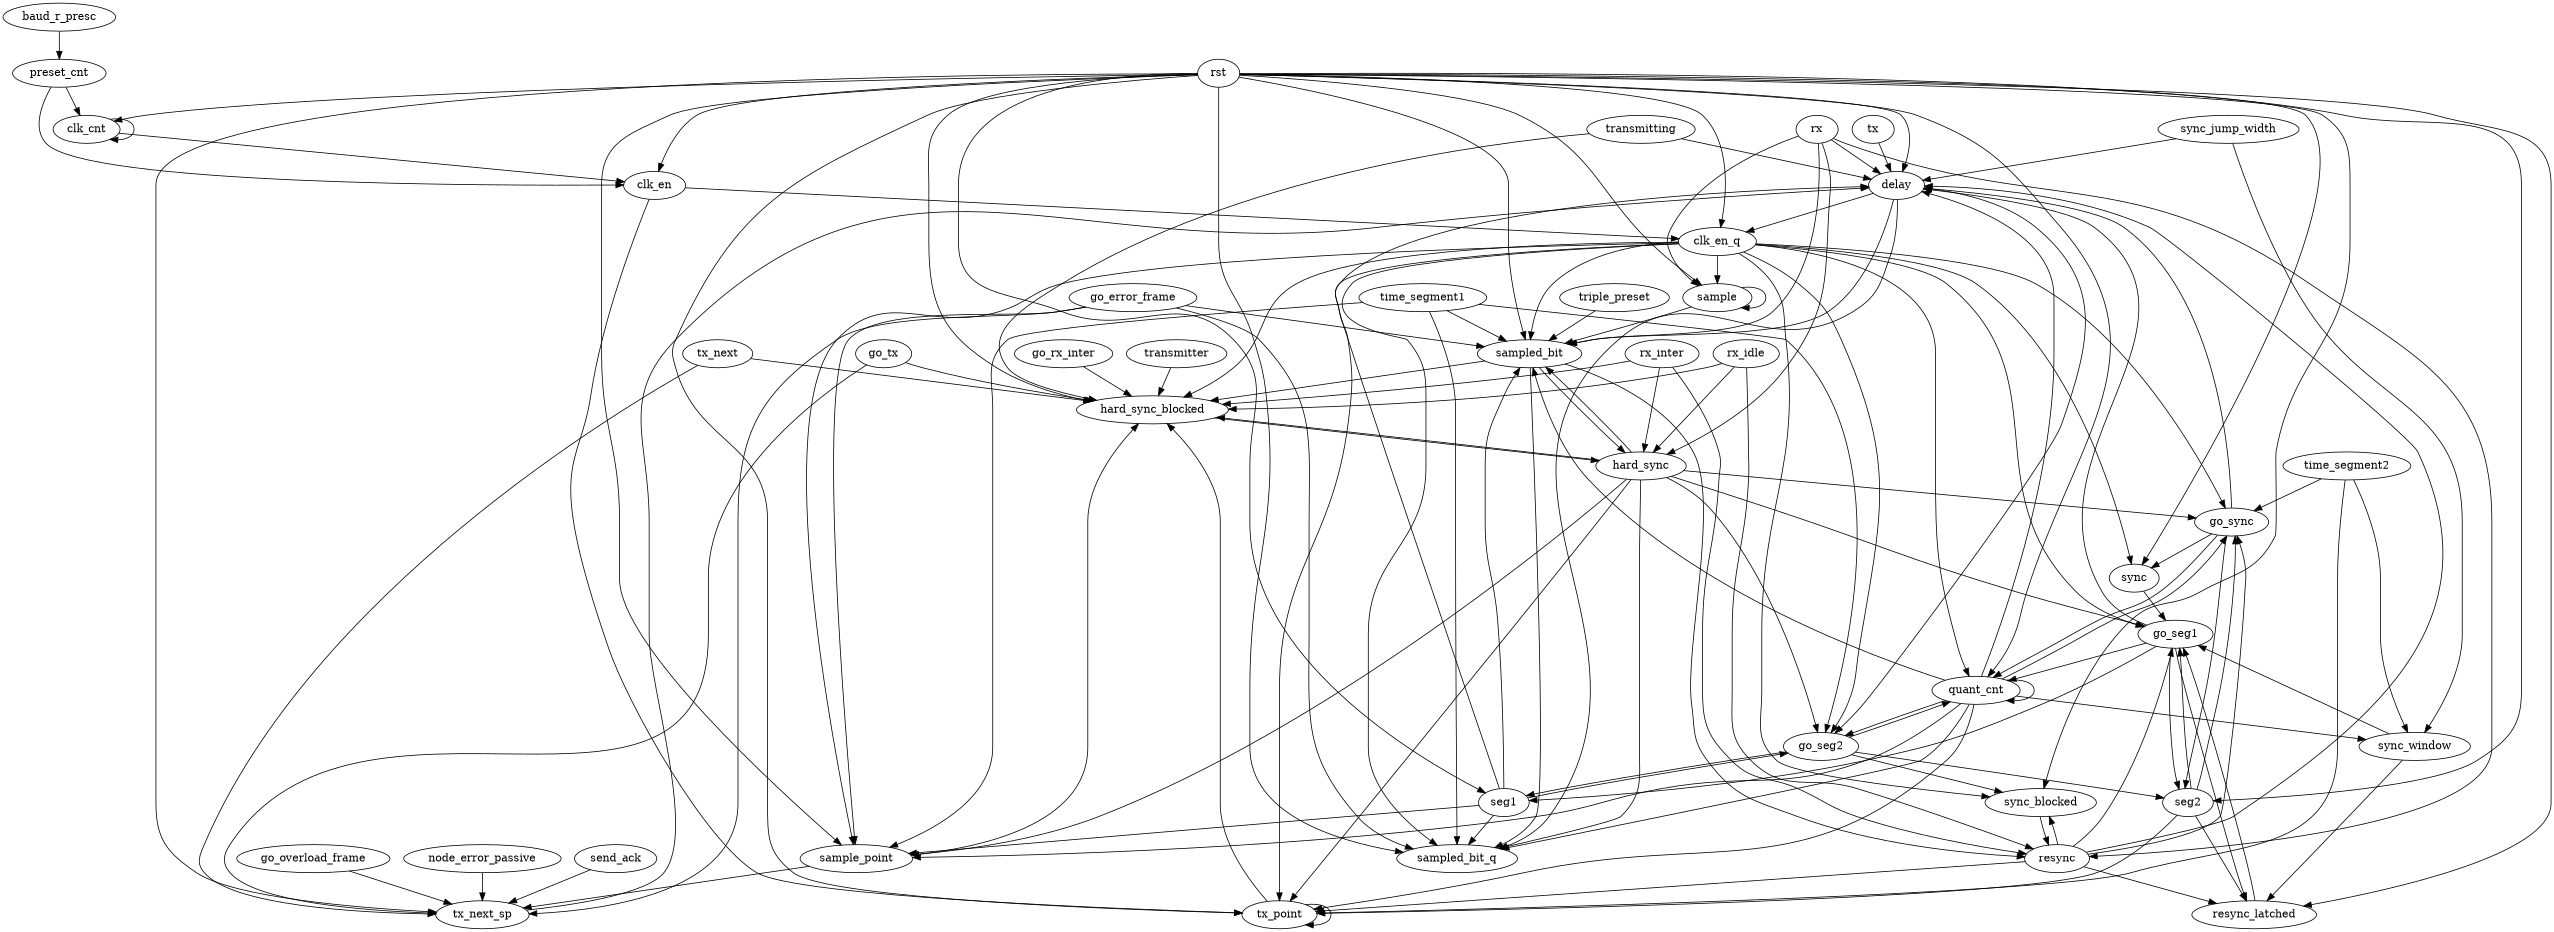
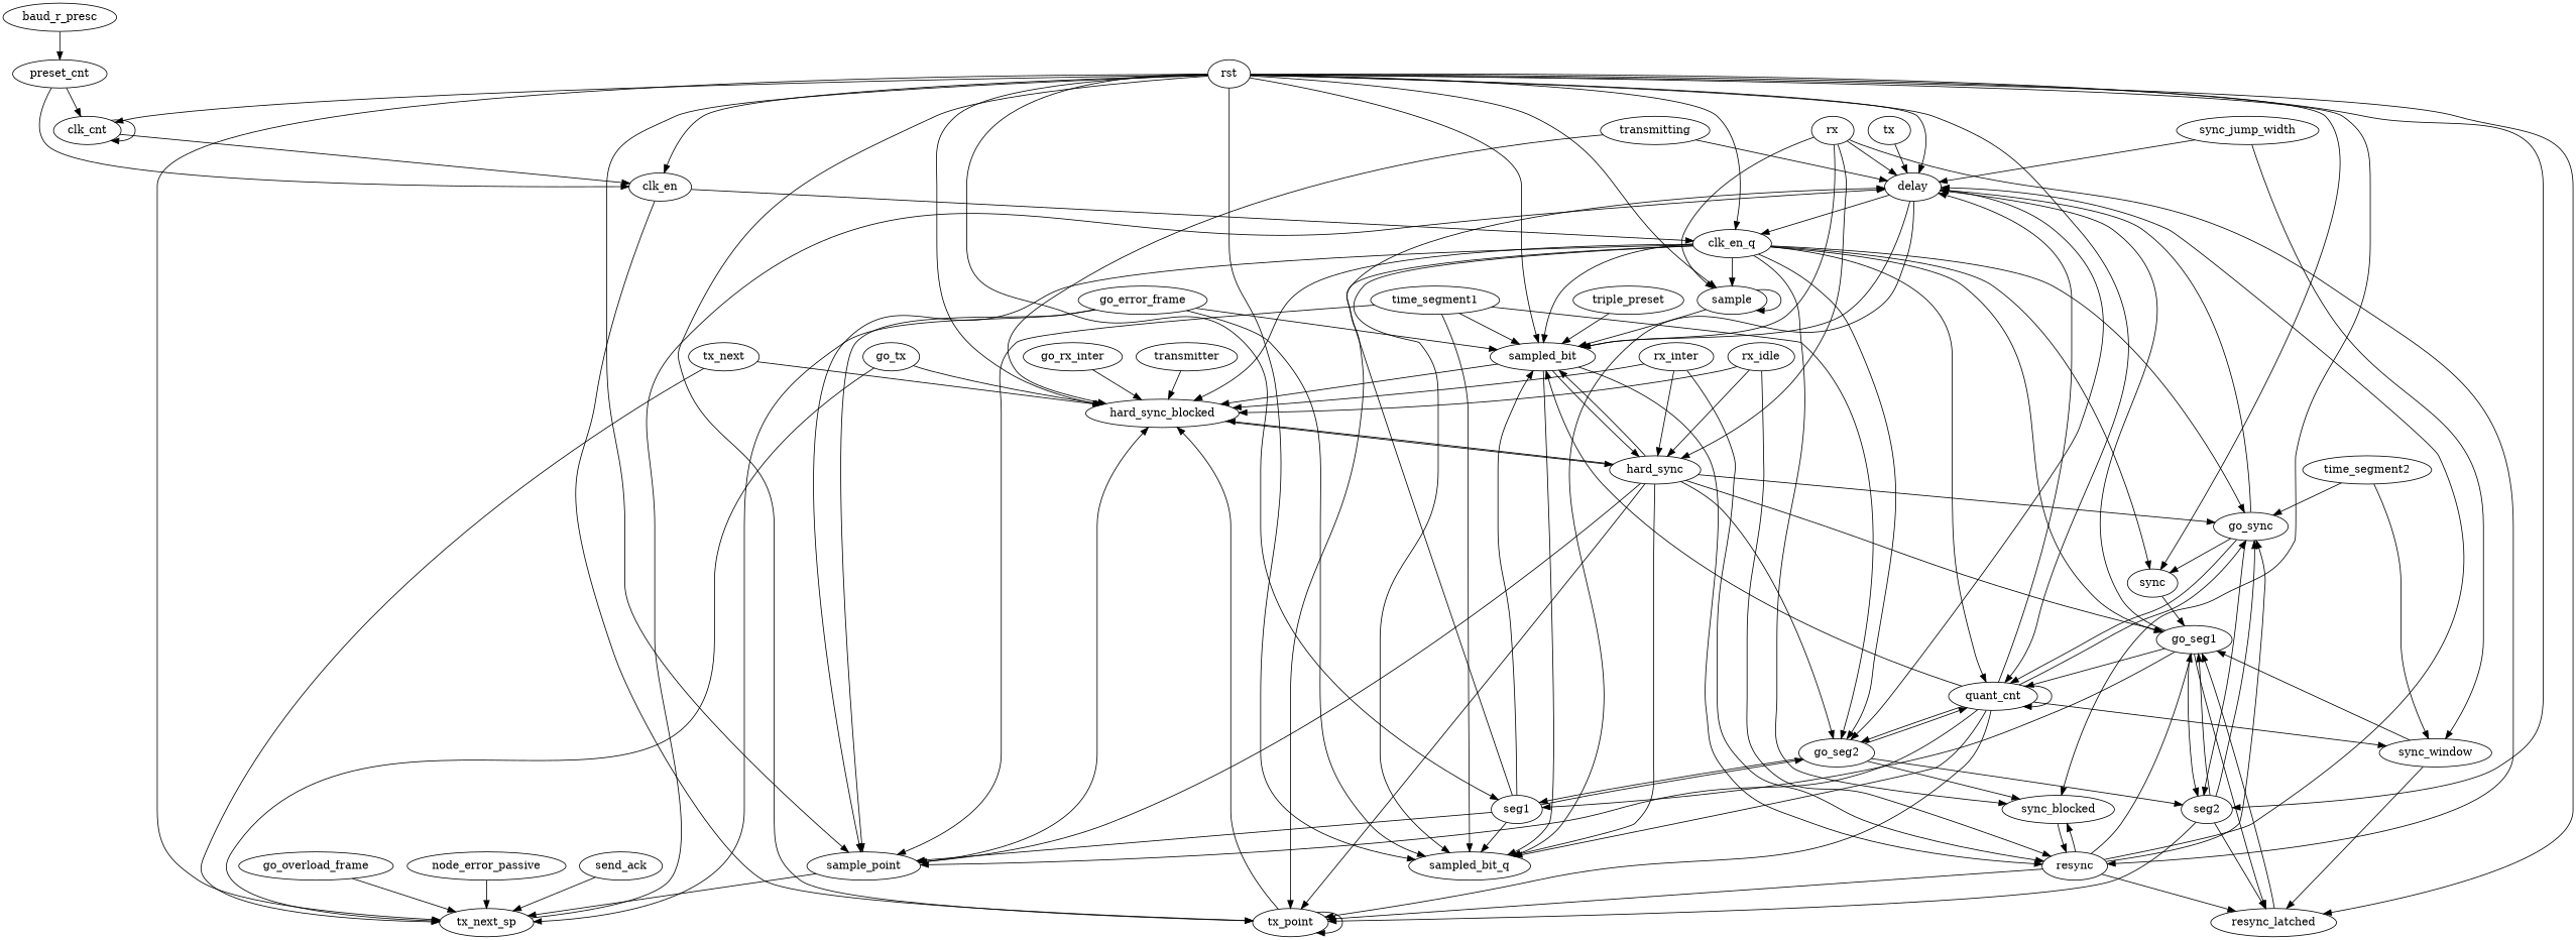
  digraph {
    edge [weight=1.0]
    transmitting
    delay
    hard_sync_blocked
    sampled_bit
    sampled_bit_q
    go_seg2
    clk_en_q
    hard_sync
    sample_point
    tx_next_sp
    resync
    seg2
    quant_cnt
    seg1
    sync_blocked
    go_seg1
    tx_point
    go_sync
    resync_latched
    sync
    sync_window
    preset_cnt
    clk_cnt
    clk_en
    sample
    time_segment2
    go_error_frame
    tx_next
    tx
    go_tx
    go_rx_inter
    rx
    time_segment1
    rst
    sync_jump_width
    baud_r_presc
    transmitter
    rx_inter
    go_overload_frame
    node_error_passive
    send_ack
    n42 [label=triple_preset]
    rx_idle
    transmitting -> delay [weight=4.0]
    transmitting -> hard_sync_blocked [weight=2.0]
    delay -> sampled_bit [weight=2.0]
    delay -> sampled_bit_q [weight=2.0]
    delay -> go_seg2
    delay -> clk_en_q [weight=2.0]
    hard_sync_blocked -> hard_sync
    sampled_bit -> hard_sync_blocked
    sampled_bit -> sampled_bit_q [weight=2.0]
    sampled_bit -> hard_sync
    sampled_bit -> resync
    go_seg2 -> seg2 [weight=2.0]
    go_seg2 -> quant_cnt [weight=2.0]
    go_seg2 -> seg1
    go_seg2 -> sync_blocked
    clk_en_q -> hard_sync_blocked [weight=2.0]
    clk_en_q -> sampled_bit [weight=2.0]
    clk_en_q -> sampled_bit_q [weight=2.0]
    clk_en_q -> go_seg2
    clk_en_q -> sample_point [weight=3.0]
    clk_en_q -> quant_cnt
    clk_en_q -> sync_blocked [weight=2.0]
    clk_en_q -> go_seg1
    clk_en_q -> tx_point
    clk_en_q -> go_sync
    clk_en_q -> sync
    clk_en_q -> sample
    hard_sync -> hard_sync_blocked [weight=2.0]
    hard_sync -> sampled_bit [weight=2.0]
    hard_sync -> sampled_bit_q [weight=2.0]
    hard_sync -> go_seg2
    hard_sync -> sample_point [weight=3.0]
    hard_sync -> go_seg1
    hard_sync -> tx_point
    hard_sync -> go_sync
    sample_point -> hard_sync_blocked
    sample_point -> tx_next_sp
    tx_next_sp -> delay [weight=2.0]
    resync -> delay [weight=2.0]
    resync -> sync_blocked [weight=2.0]
    resync -> go_seg1
    resync -> tx_point
    resync -> go_sync
    resync -> resync_latched [weight=2.0]
    seg2 -> go_seg1
    seg2 -> tx_point
    seg2 -> go_sync
    seg2 -> resync_latched [weight=2.0]
    quant_cnt -> delay
    quant_cnt -> sampled_bit [weight=2.0]
    quant_cnt -> sampled_bit_q [weight=2.0]
    quant_cnt -> go_seg2
    quant_cnt -> sample_point [weight=2.0]
    quant_cnt -> quant_cnt
    quant_cnt -> tx_point
    quant_cnt -> go_sync
    quant_cnt -> sync_window
    seg1 -> delay [weight=2.0]
    seg1 -> sampled_bit [weight=2.0]
    seg1 -> sampled_bit_q [weight=2.0]
    seg1 -> go_seg2
    seg1 -> sample_point [weight=2.0]
    sync_blocked -> resync
    go_seg1 -> delay
    go_seg1 -> seg2
    go_seg1 -> quant_cnt [weight=2.0]
    go_seg1 -> seg1 [weight=2.0]
    go_seg1 -> resync_latched
    tx_point -> hard_sync_blocked [weight=2.0]
    tx_point -> tx_point
    go_sync -> delay
    go_sync -> seg2
    go_sync -> quant_cnt [weight=2.0]
    go_sync -> sync
    resync_latched -> go_seg1
    sync -> go_seg1
    sync_window -> go_seg1
    sync_window -> resync_latched [weight=2.0]
    preset_cnt -> clk_cnt [weight=2.0]
    preset_cnt -> clk_en [weight=2.0]
    clk_cnt -> clk_cnt [weight=3.0]
    clk_cnt -> clk_en [weight=2.0]
    clk_en -> clk_en_q
    clk_en -> tx_point
    sample -> sampled_bit
    sample -> sample
-   time_segment2 -> tx_point
    time_segment2 -> go_sync
    time_segment2 -> sync_window
    go_error_frame -> sampled_bit [weight=2.0]
    go_error_frame -> sampled_bit_q [weight=3.0]
    go_error_frame -> sample_point [weight=4.0]
    go_error_frame -> tx_next_sp [weight=5.0]
    tx_next -> hard_sync_blocked [weight=2.0]
    tx_next -> tx_next_sp
    tx -> delay [weight=2.0]
    go_tx -> hard_sync_blocked [weight=2.0]
    go_tx -> tx_next_sp [weight=3.0]
    go_rx_inter -> hard_sync_blocked
    rx -> delay [weight=2.0]
    rx -> sampled_bit [weight=3.0]
    rx -> hard_sync
    rx -> resync
    rx -> sample
    time_segment1 -> sampled_bit [weight=2.0]
    time_segment1 -> sampled_bit_q [weight=2.0]
    time_segment1 -> go_seg2
    time_segment1 -> sample_point [weight=2.0]
    rst -> delay [weight=3.0]
    rst -> hard_sync_blocked [weight=3.0]
    rst -> sampled_bit [weight=3.0]
    rst -> sampled_bit_q [weight=4.0]
    rst -> clk_en_q [weight=2.0]
    rst -> sample_point [weight=5.0]
    rst -> tx_next_sp [weight=4.0]
    rst -> seg2 [weight=3.0]
    rst -> quant_cnt [weight=3.0]
    rst -> seg1 [weight=3.0]
    rst -> sync_blocked [weight=3.0]
    rst -> tx_point [weight=2.0]
    rst -> resync_latched [weight=3.0]
    rst -> sync [weight=2.0]
    rst -> clk_cnt [weight=3.0]
    rst -> clk_en [weight=3.0]
    rst -> sample [weight=2.0]
    sync_jump_width -> delay
    sync_jump_width -> sync_window
    baud_r_presc -> preset_cnt
    transmitter -> hard_sync_blocked [weight=2.0]
    rx_inter -> hard_sync_blocked
    rx_inter -> hard_sync
    rx_inter -> resync
    go_overload_frame -> tx_next_sp [weight=3.0]
    node_error_passive -> tx_next_sp [weight=5.0]
    send_ack -> tx_next_sp [weight=3.0]
    n42 -> sampled_bit [weight=2.0]
    rx_idle -> hard_sync_blocked
    rx_idle -> hard_sync
    rx_idle -> resync
  }
